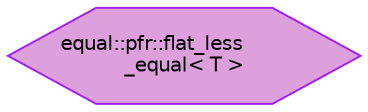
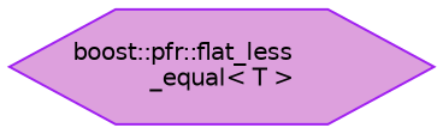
  digraph {
    rankdir=TB
-   n1 [color=purple fillcolor=plum fontname=Helvetica fontsize=10 height=0.2 label="equal::pfr::flat_less\l_equal\< T \>" shape=hexagon style=filled width=0.4]
+   n1 [color=purple fillcolor=plum fontname=Helvetica fontsize=10 height=0.2 label="boost::pfr::flat_less\l_equal\< T \>" shape=hexagon style=filled width=0.4]
  }
